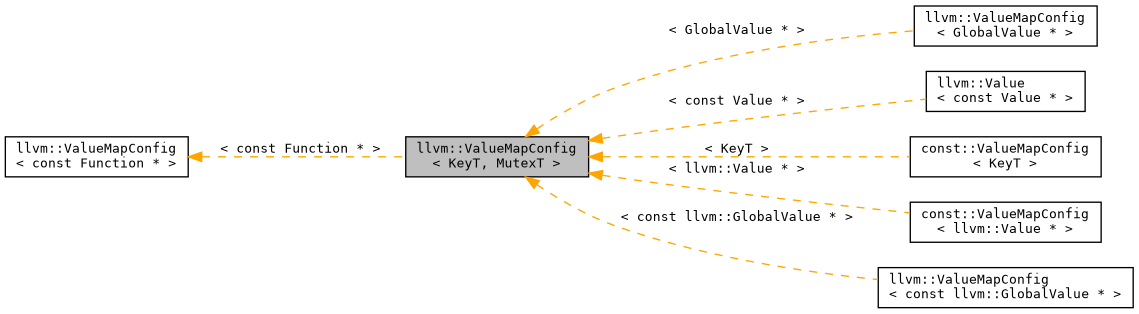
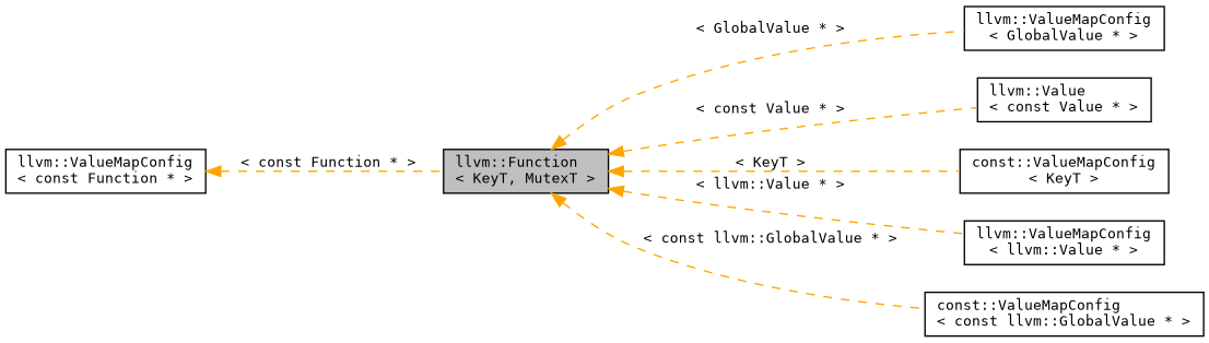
  digraph {
    fontname="DejaVu Sans Mono"
    rankdir=LR
    node [color=black fontname="DejaVu Sans Mono" fontsize=10 shape=record]
    edge [color=orange dir=back fontname="DejaVu Sans Mono" fontsize=10 labelfontname=Helvetica labelfontsize=10 style=dashed]
-   n1 [fillcolor=grey75 fontcolor=black height=0.2 label="llvm::ValueMapConfig\l\< KeyT, MutexT \>" style=filled width=0.4]
+   n1 [fillcolor=grey75 fontcolor=black height=0.2 label="llvm::Function\l\< KeyT, MutexT \>" style=filled width=0.4]
    n2 [height=0.2 label="llvm::ValueMapConfig\l\< GlobalValue * \>" width=0.4]
    n3 [height=0.2 label="llvm::Value\l\< const Value * \>" width=0.4]
    n4 [height=0.2 label="const::ValueMapConfig\l\< KeyT \>" width=0.4]
-   n5 [height=0.2 label="const::ValueMapConfig\l\< llvm::Value * \>" width=0.4]
-   n6 [height=0.2 label="llvm::ValueMapConfig\l\< const llvm::GlobalValue * \>" width=0.4]
+   n5 [height=0.2 label="llvm::ValueMapConfig\l\< llvm::Value * \>" width=0.4]
+   n6 [height=0.2 label="const::ValueMapConfig\l\< const llvm::GlobalValue * \>" width=0.4]
    n7 [height=0.2 label="llvm::ValueMapConfig\l\< const Function * \>" width=0.4]
    n1 -> n2 [label=" \< GlobalValue * \>"]
    n1 -> n3 [label=" \< const Value * \>"]
    n1 -> n4 [label=" \< KeyT \>"]
    n1 -> n5 [label=" \< llvm::Value * \>"]
    n1 -> n6 [label=" \< const llvm::GlobalValue * \>"]
    n7 -> n1 [label=" \< const Function * \>"]
  }
